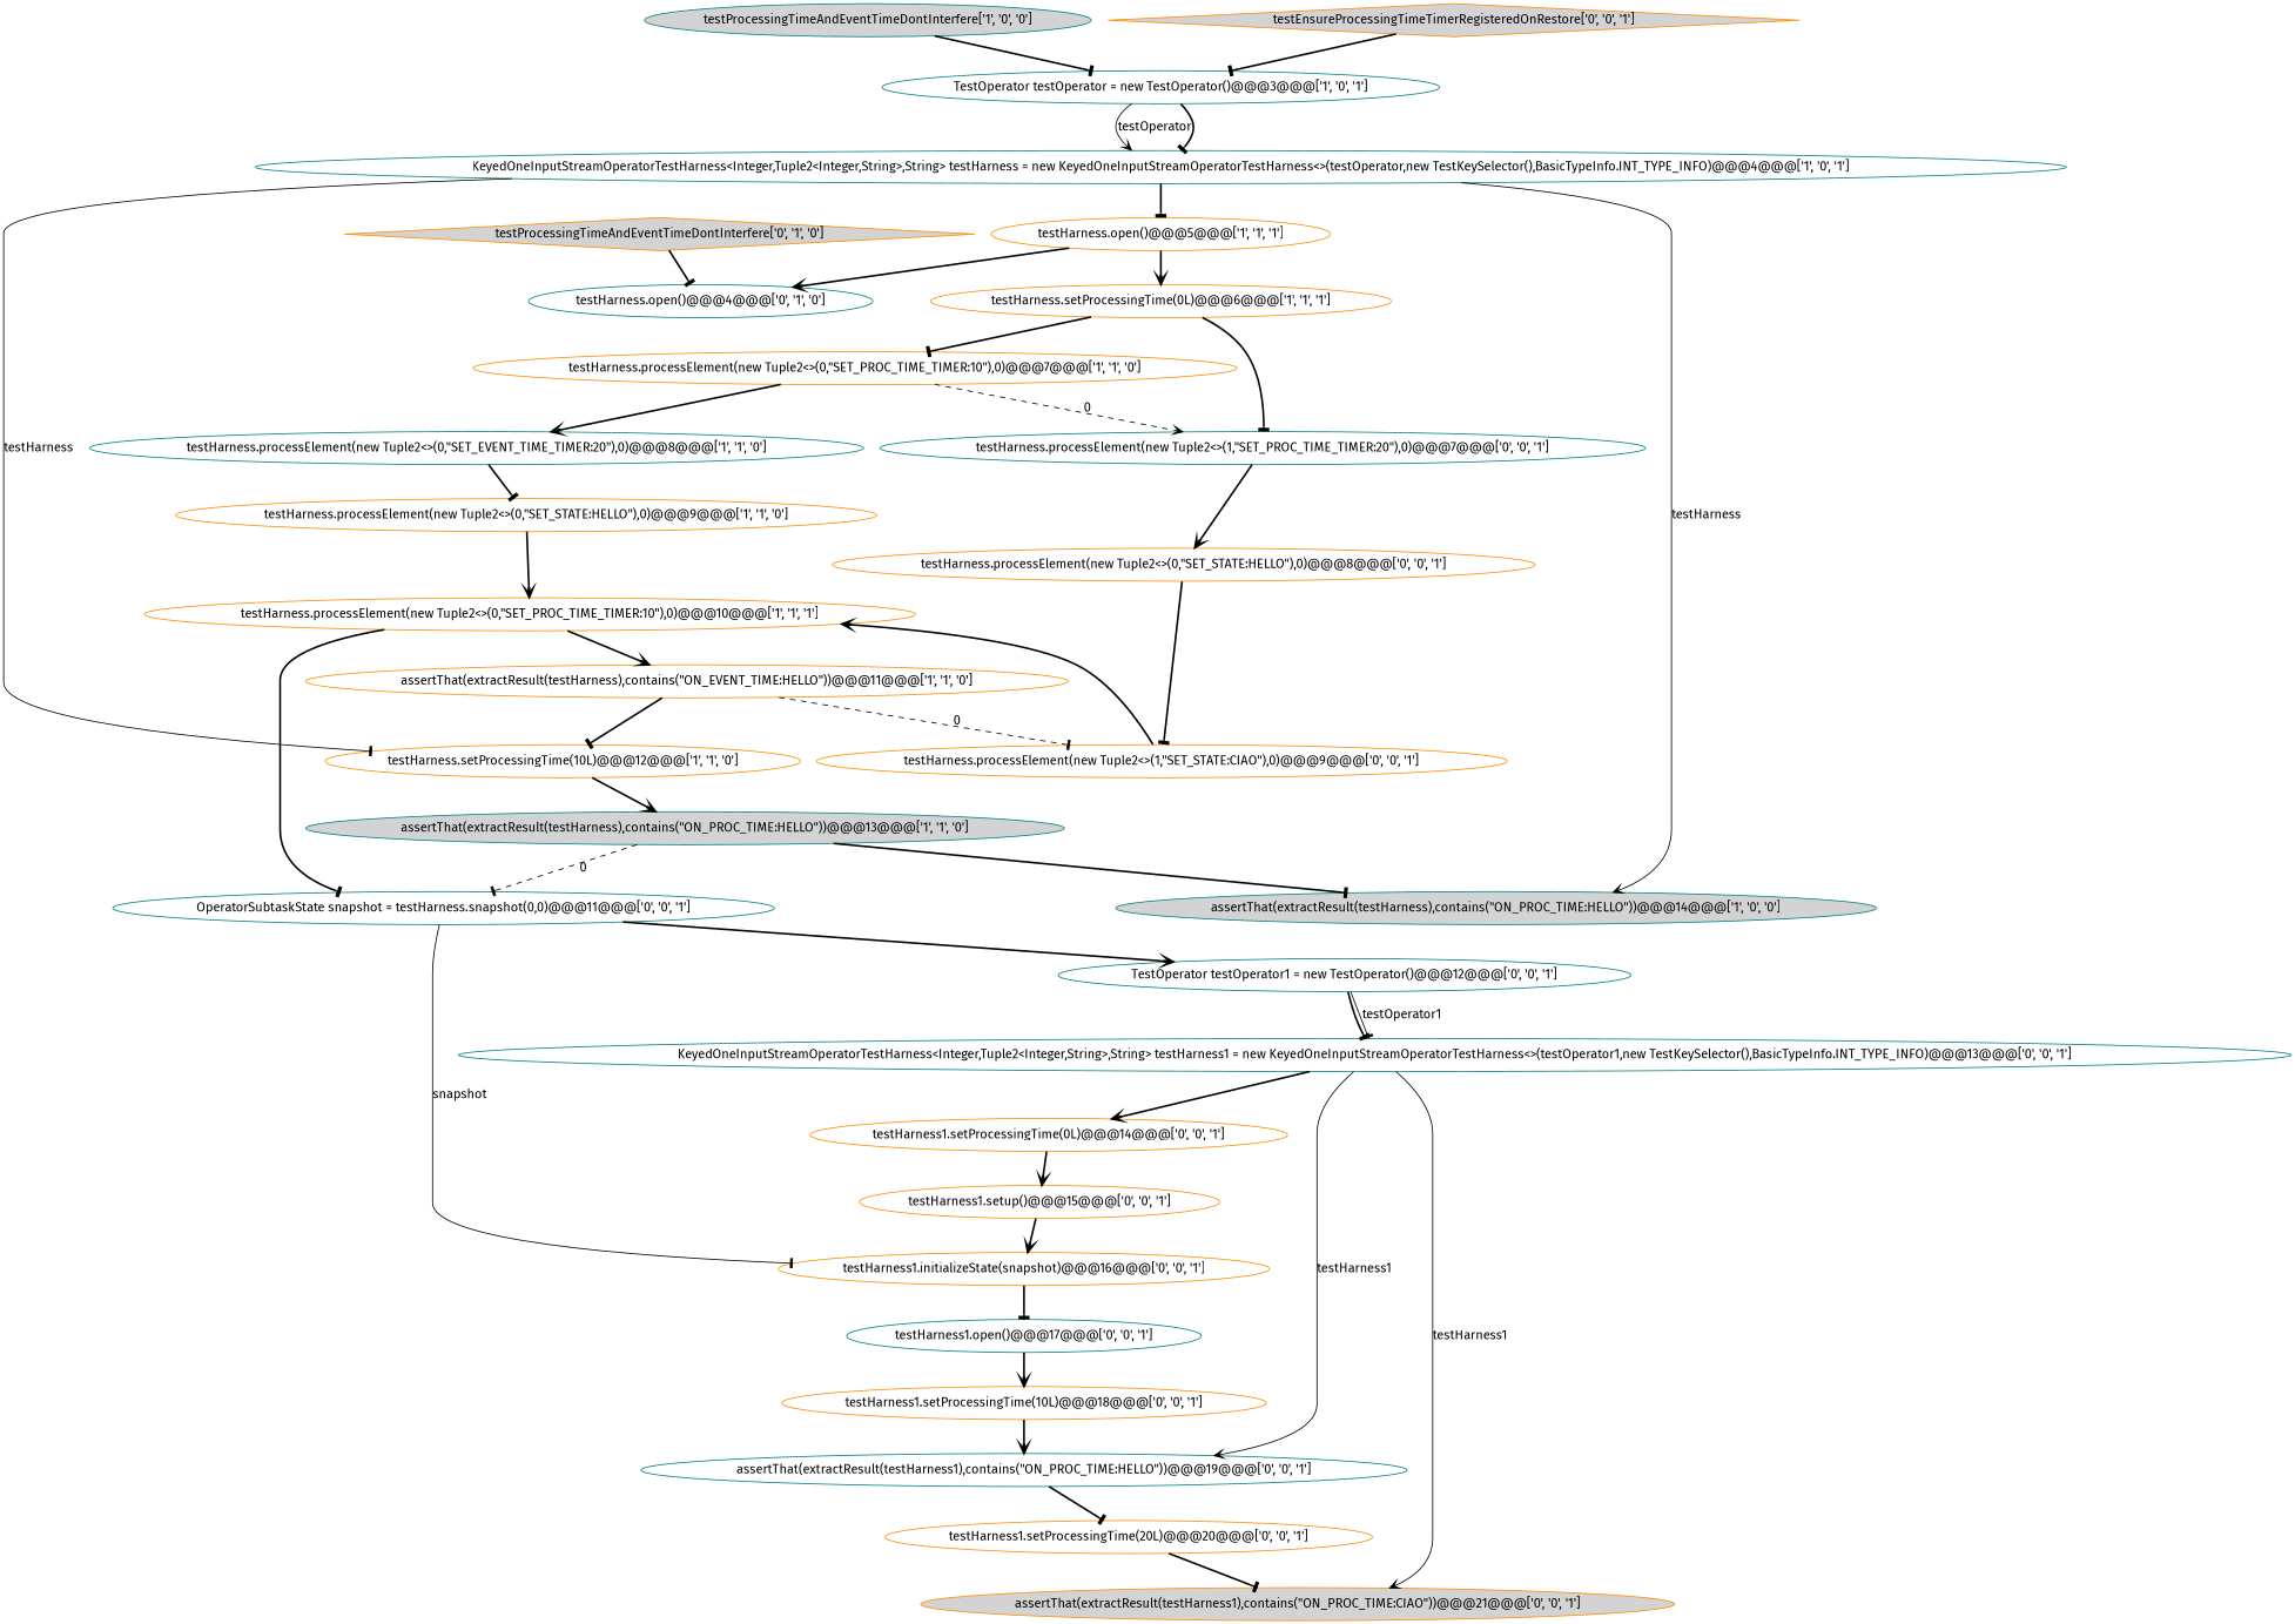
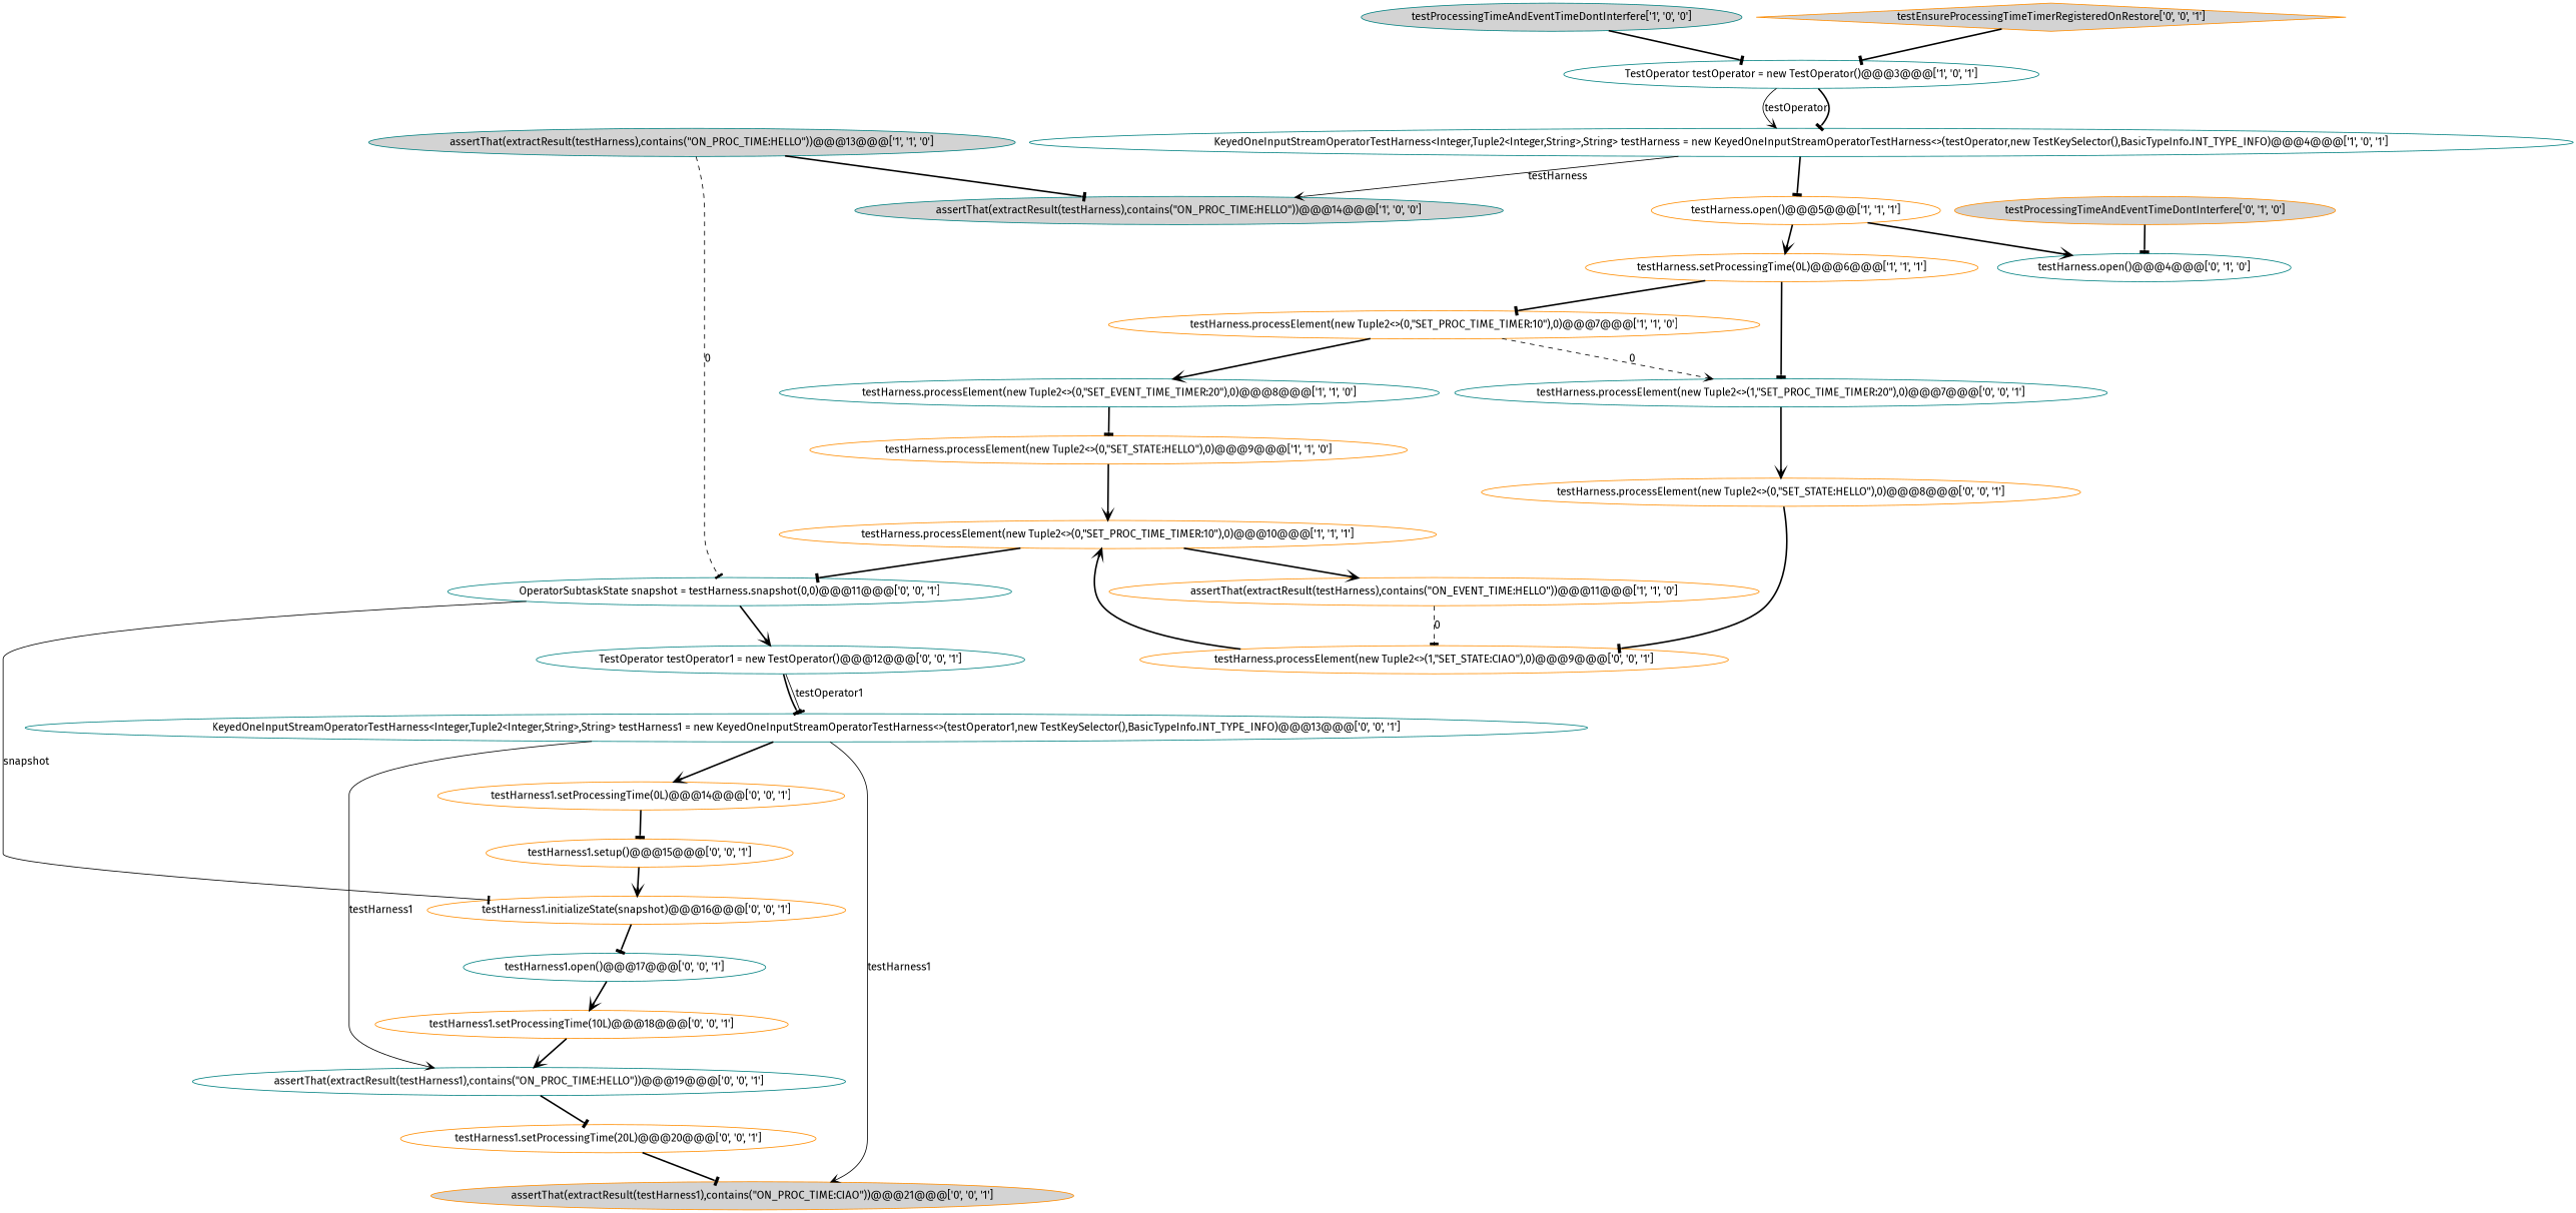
  digraph {
    fontname="Fira Sans"
    node [color=darkorange fillcolor=white fontname="Fira Sans" shape=ellipse style=filled]
    edge [arrowhead=tee fontname="Fira Sans" style=bold]
    n1 [label="testHarness1.setup()@@@15@@@['0', '0', '1']"]
    n2 [label="testHarness1.initializeState(snapshot)@@@16@@@['0', '0', '1']"]
    n3 [color=teal label="testHarness1.open()@@@17@@@['0', '0', '1']"]
    n4 [color=teal fillcolor=lightgray label="assertThat(extractResult(testHarness),contains(\"ON_PROC_TIME:HELLO\"))@@@13@@@['1', '1', '0']"]
    n5 [color=teal fillcolor=lightgray label="assertThat(extractResult(testHarness),contains(\"ON_PROC_TIME:HELLO\"))@@@14@@@['1', '0', '0']"]
    n6 [color=teal label="OperatorSubtaskState snapshot = testHarness.snapshot(0,0)@@@11@@@['0', '0', '1']"]
    n7 [color=teal label="TestOperator testOperator1 = new TestOperator()@@@12@@@['0', '0', '1']"]
    n8 [label="testHarness.processElement(new Tuple2<>(0,\"SET_STATE:HELLO\"),0)@@@8@@@['0', '0', '1']"]
    n9 [label="testHarness.processElement(new Tuple2<>(1,\"SET_STATE:CIAO\"),0)@@@9@@@['0', '0', '1']"]
    n10 [label="testHarness.processElement(new Tuple2<>(0,\"SET_PROC_TIME_TIMER:10\"),0)@@@10@@@['1', '1', '1']"]
    n11 [label="testHarness1.setProcessingTime(10L)@@@18@@@['0', '0', '1']"]
    n12 [color=teal label="assertThat(extractResult(testHarness1),contains(\"ON_PROC_TIME:HELLO\"))@@@19@@@['0', '0', '1']"]
    n13 [label="assertThat(extractResult(testHarness),contains(\"ON_EVENT_TIME:HELLO\"))@@@11@@@['1', '1', '0']"]
    n14 [color=teal label="testHarness.processElement(new Tuple2<>(0,\"SET_EVENT_TIME_TIMER:20\"),0)@@@8@@@['1', '1', '0']"]
    n15 [label="testHarness.processElement(new Tuple2<>(0,\"SET_STATE:HELLO\"),0)@@@9@@@['1', '1', '0']"]
    n16 [fillcolor=lightgray label="assertThat(extractResult(testHarness1),contains(\"ON_PROC_TIME:CIAO\"))@@@21@@@['0', '0', '1']"]
    n17 [color=teal fillcolor=lightgray label="testProcessingTimeAndEventTimeDontInterfere['1', '0', '0']"]
    n18 [color=teal label="TestOperator testOperator = new TestOperator()@@@3@@@['1', '0', '1']"]
    n19 [color=teal label="KeyedOneInputStreamOperatorTestHarness<Integer,Tuple2<Integer,String>,String> testHarness = new KeyedOneInputStreamOperatorTestHarness<>(testOperator,new TestKeySelector(),BasicTypeInfo.INT_TYPE_INFO)@@@4@@@['1', '0', '1']"]
    n20 [color=teal label="KeyedOneInputStreamOperatorTestHarness<Integer,Tuple2<Integer,String>,String> testHarness1 = new KeyedOneInputStreamOperatorTestHarness<>(testOperator1,new TestKeySelector(),BasicTypeInfo.INT_TYPE_INFO)@@@13@@@['0', '0', '1']"]
    n21 [label="testHarness1.setProcessingTime(0L)@@@14@@@['0', '0', '1']"]
-   n22 [label="testHarness.setProcessingTime(10L)@@@12@@@['1', '1', '0']"]
    n23 [label="testHarness.open()@@@5@@@['1', '1', '1']"]
    n24 [label="testHarness.setProcessingTime(0L)@@@6@@@['1', '1', '1']"]
    n25 [color=teal label="testHarness.open()@@@4@@@['0', '1', '0']"]
    n26 [label="testHarness.processElement(new Tuple2<>(0,\"SET_PROC_TIME_TIMER:10\"),0)@@@7@@@['1', '1', '0']"]
    n27 [color=teal label="testHarness.processElement(new Tuple2<>(1,\"SET_PROC_TIME_TIMER:20\"),0)@@@7@@@['0', '0', '1']"]
    n28 [label="testHarness1.setProcessingTime(20L)@@@20@@@['0', '0', '1']"]
    n29 [fillcolor=lightgray label="testEnsureProcessingTimeTimerRegisteredOnRestore['0', '0', '1']" shape=diamond]
-   n30 [fillcolor=lightgray label="testProcessingTimeAndEventTimeDontInterfere['0', '1', '0']" shape=diamond]
+   n30 [fillcolor=lightgray label="testProcessingTimeAndEventTimeDontInterfere['0', '1', '0']"]
    n1 -> n2 [arrowhead=vee]
    n2 -> n3
    n3 -> n11 [arrowhead=vee]
    n4 -> n5
    n4 -> n6 [label=0 style=dashed]
    n6 -> n2 [label=snapshot style=solid]
    n6 -> n7 [arrowhead=vee]
    n7 -> n20
    n7 -> n20 [label=testOperator1 style=solid]
    n8 -> n9
    n9 -> n10 [arrowhead=vee]
    n10 -> n6
    n10 -> n13 [arrowhead=vee]
    n11 -> n12 [arrowhead=vee]
    n12 -> n28
    n13 -> n9 [label=0 style=dashed]
-   n13 -> n22
    n14 -> n15
    n15 -> n10 [arrowhead=vee]
    n17 -> n18
    n18 -> n19 [arrowhead=vee label=testOperator style=solid]
    n18 -> n19
    n19 -> n5 [arrowhead=vee label=testHarness style=solid]
-   n19 -> n22 [label=testHarness style=solid]
    n19 -> n23
    n20 -> n12 [arrowhead=vee label=testHarness1 style=solid]
    n20 -> n16 [arrowhead=vee label=testHarness1 style=solid]
    n20 -> n21 [arrowhead=vee]
-   n21 -> n1 [arrowhead=vee]
-   n22 -> n4 [arrowhead=vee]
+   n21 -> n1
    n23 -> n24 [arrowhead=vee]
    n23 -> n25 [arrowhead=vee]
    n24 -> n26
    n24 -> n27
    n26 -> n14 [arrowhead=vee]
    n26 -> n27 [arrowhead=vee label=0 style=dashed]
    n27 -> n8 [arrowhead=vee]
    n28 -> n16
    n29 -> n18
    n30 -> n25
  }
